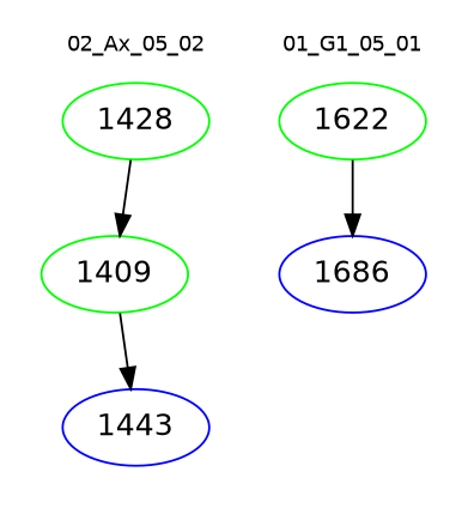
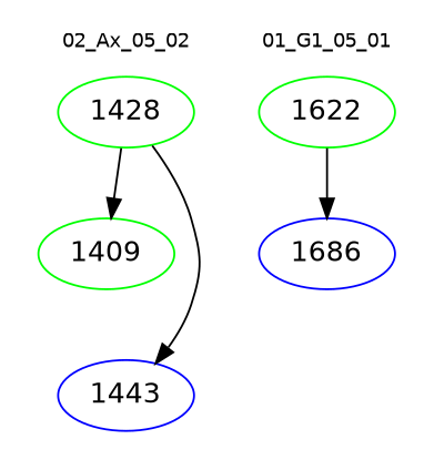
  digraph {
    fontname="DejaVu Sans"
    node [color=green fontname="DejaVu Sans"]
    edge [color=black fontname="DejaVu Sans"]
    n1 [label=1428]
    n2 [label=1409]
    n3 [color=blue label=1443]
    n4 [label=1622]
    n5 [color=blue label=1686]
    subgraph cluster_1 {
      color=white
      fontsize=10
      label="02_Ax_05_02"
      n1
      n2
      n3
    }
    subgraph cluster_2 {
      color=white
      fontsize=10
      label="01_G1_05_01"
      n4
      n5
    }
    n1 -> n2
-   n2 -> n3
+   n1 -> n3
    n4 -> n5
  }
